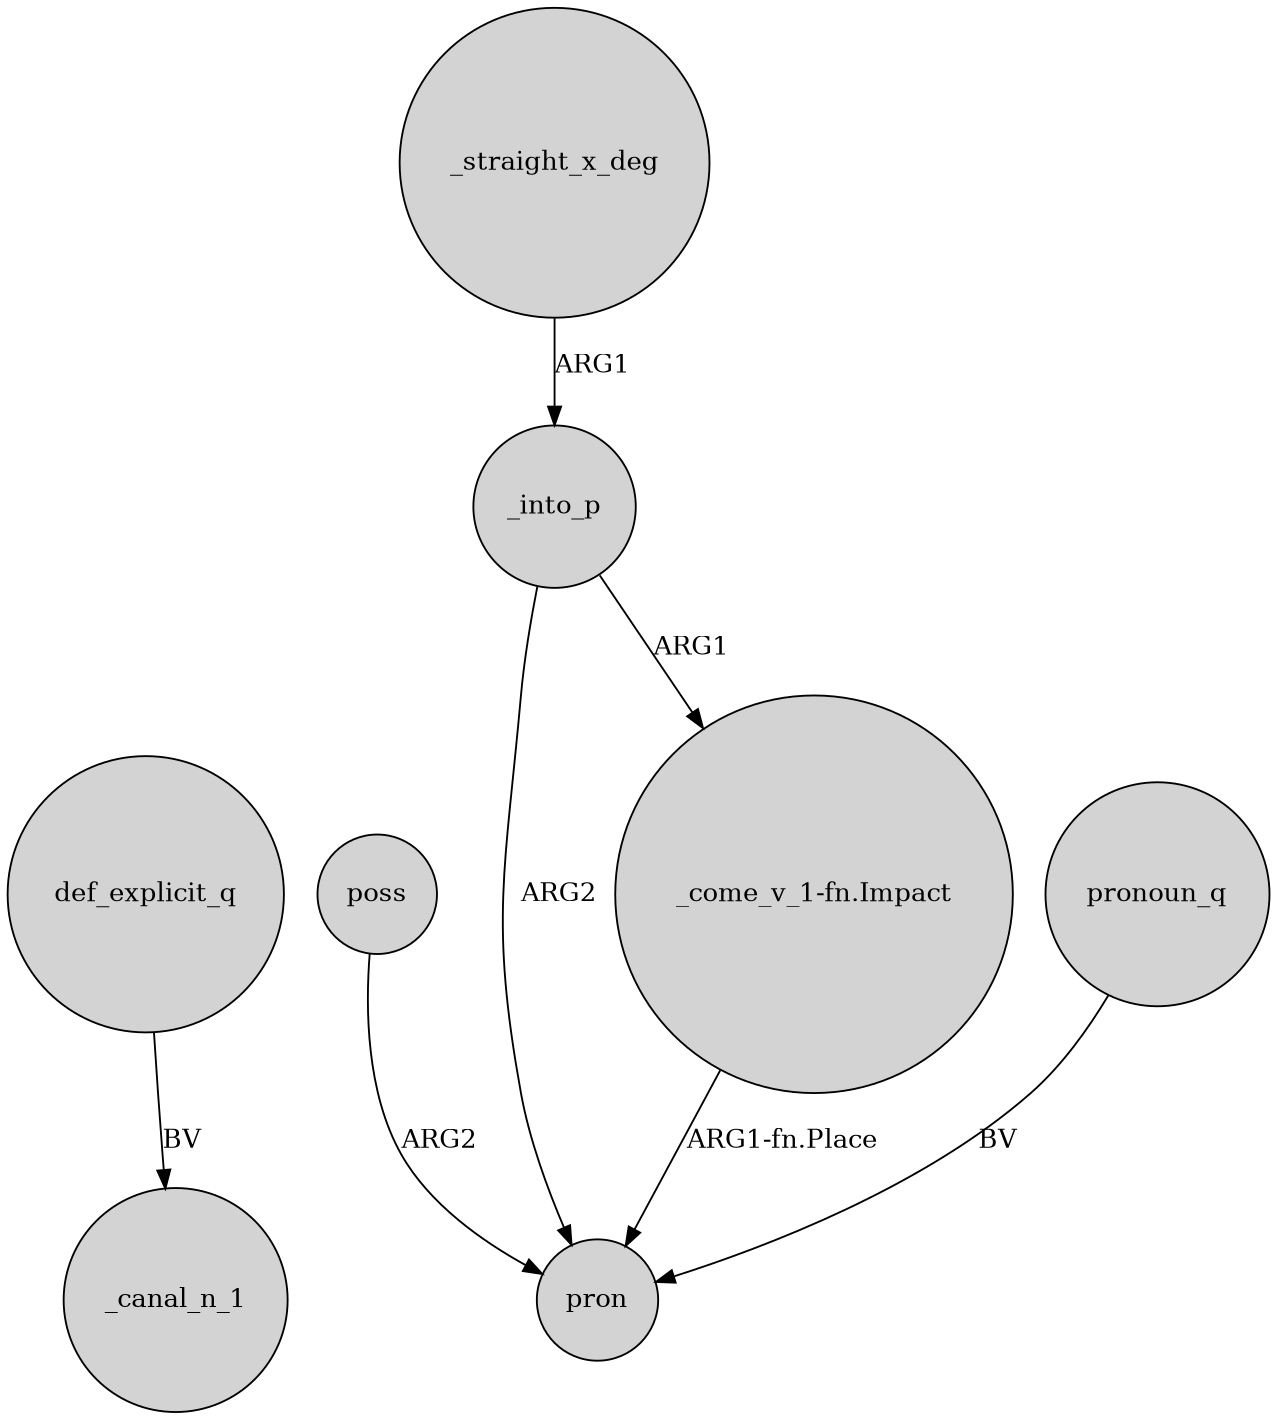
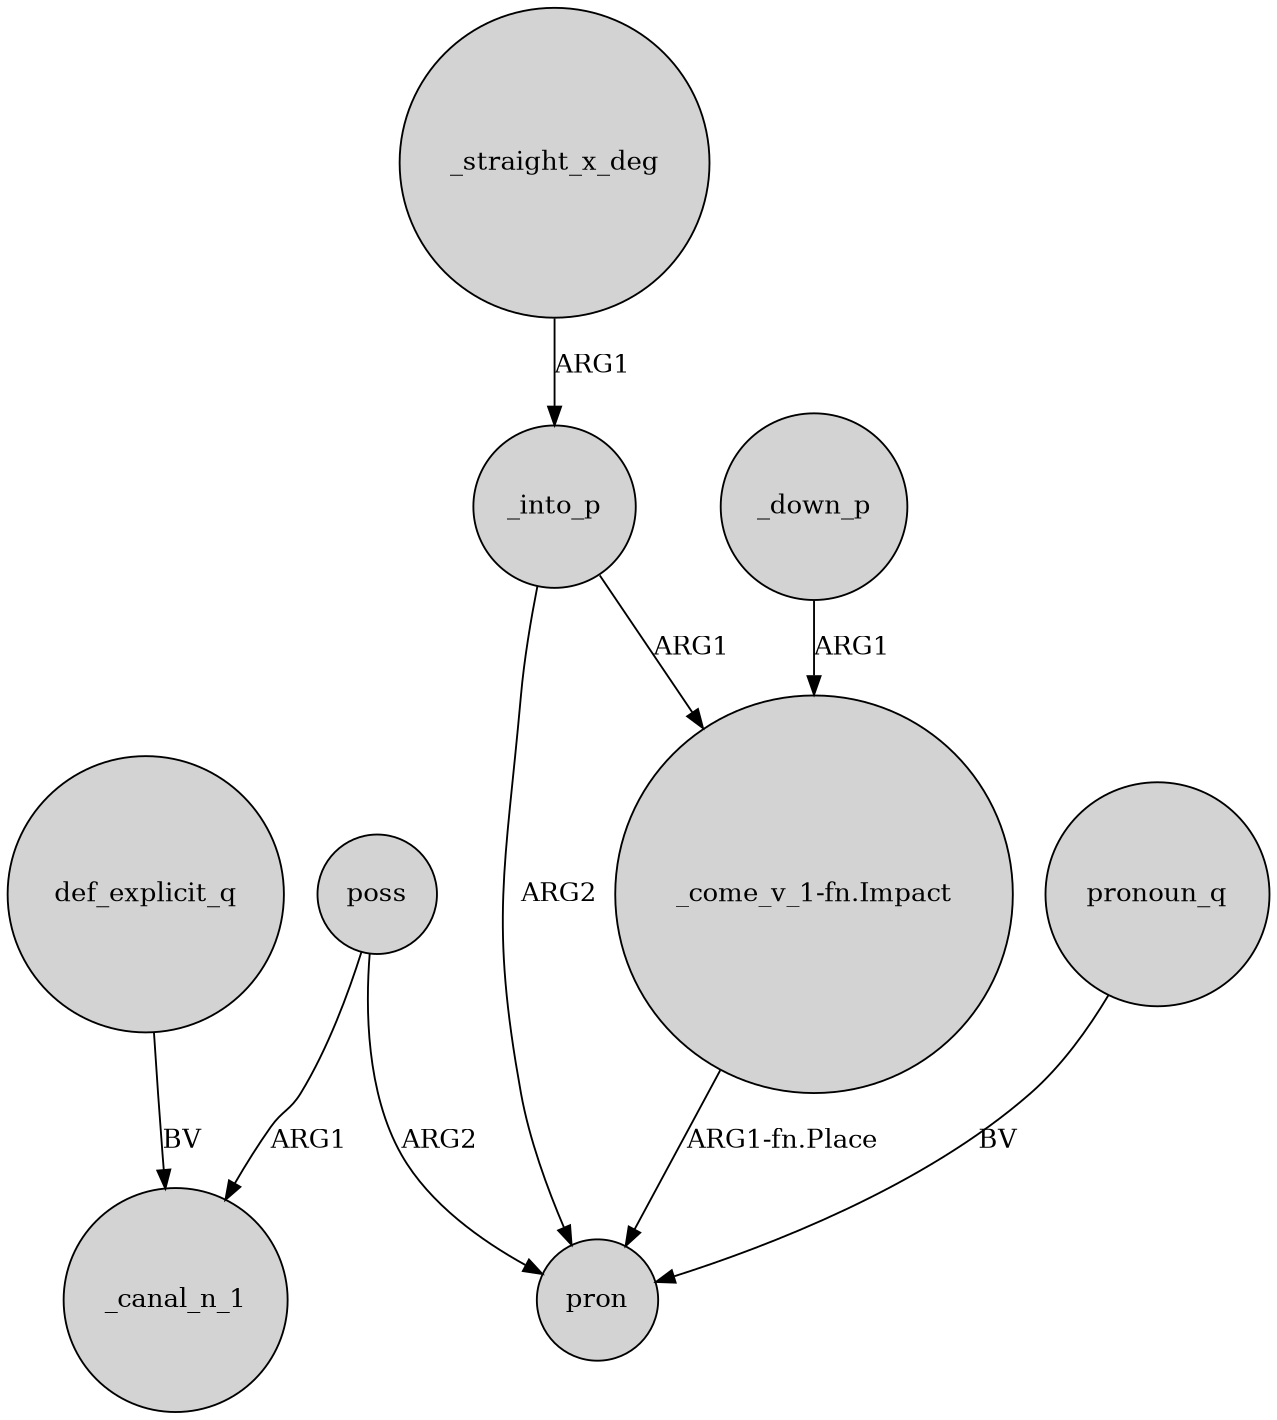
  digraph {
    node [shape=circle style=filled]
    _into_p
    "_come_v_1-fn.Impact"
    pron
    def_explicit_q
    _canal_n_1
    poss
    pronoun_q
+   _down_p
    _straight_x_deg
    _into_p -> "_come_v_1-fn.Impact" [label=ARG1]
    _into_p -> pron [label=ARG2]
    "_come_v_1-fn.Impact" -> pron [label="ARG1-fn.Place"]
    def_explicit_q -> _canal_n_1 [label=BV]
    poss -> pron [label=ARG2]
+   poss -> _canal_n_1 [label=ARG1]
    pronoun_q -> pron [label=BV]
+   _down_p -> "_come_v_1-fn.Impact" [label=ARG1]
    _straight_x_deg -> _into_p [label=ARG1]
  }
